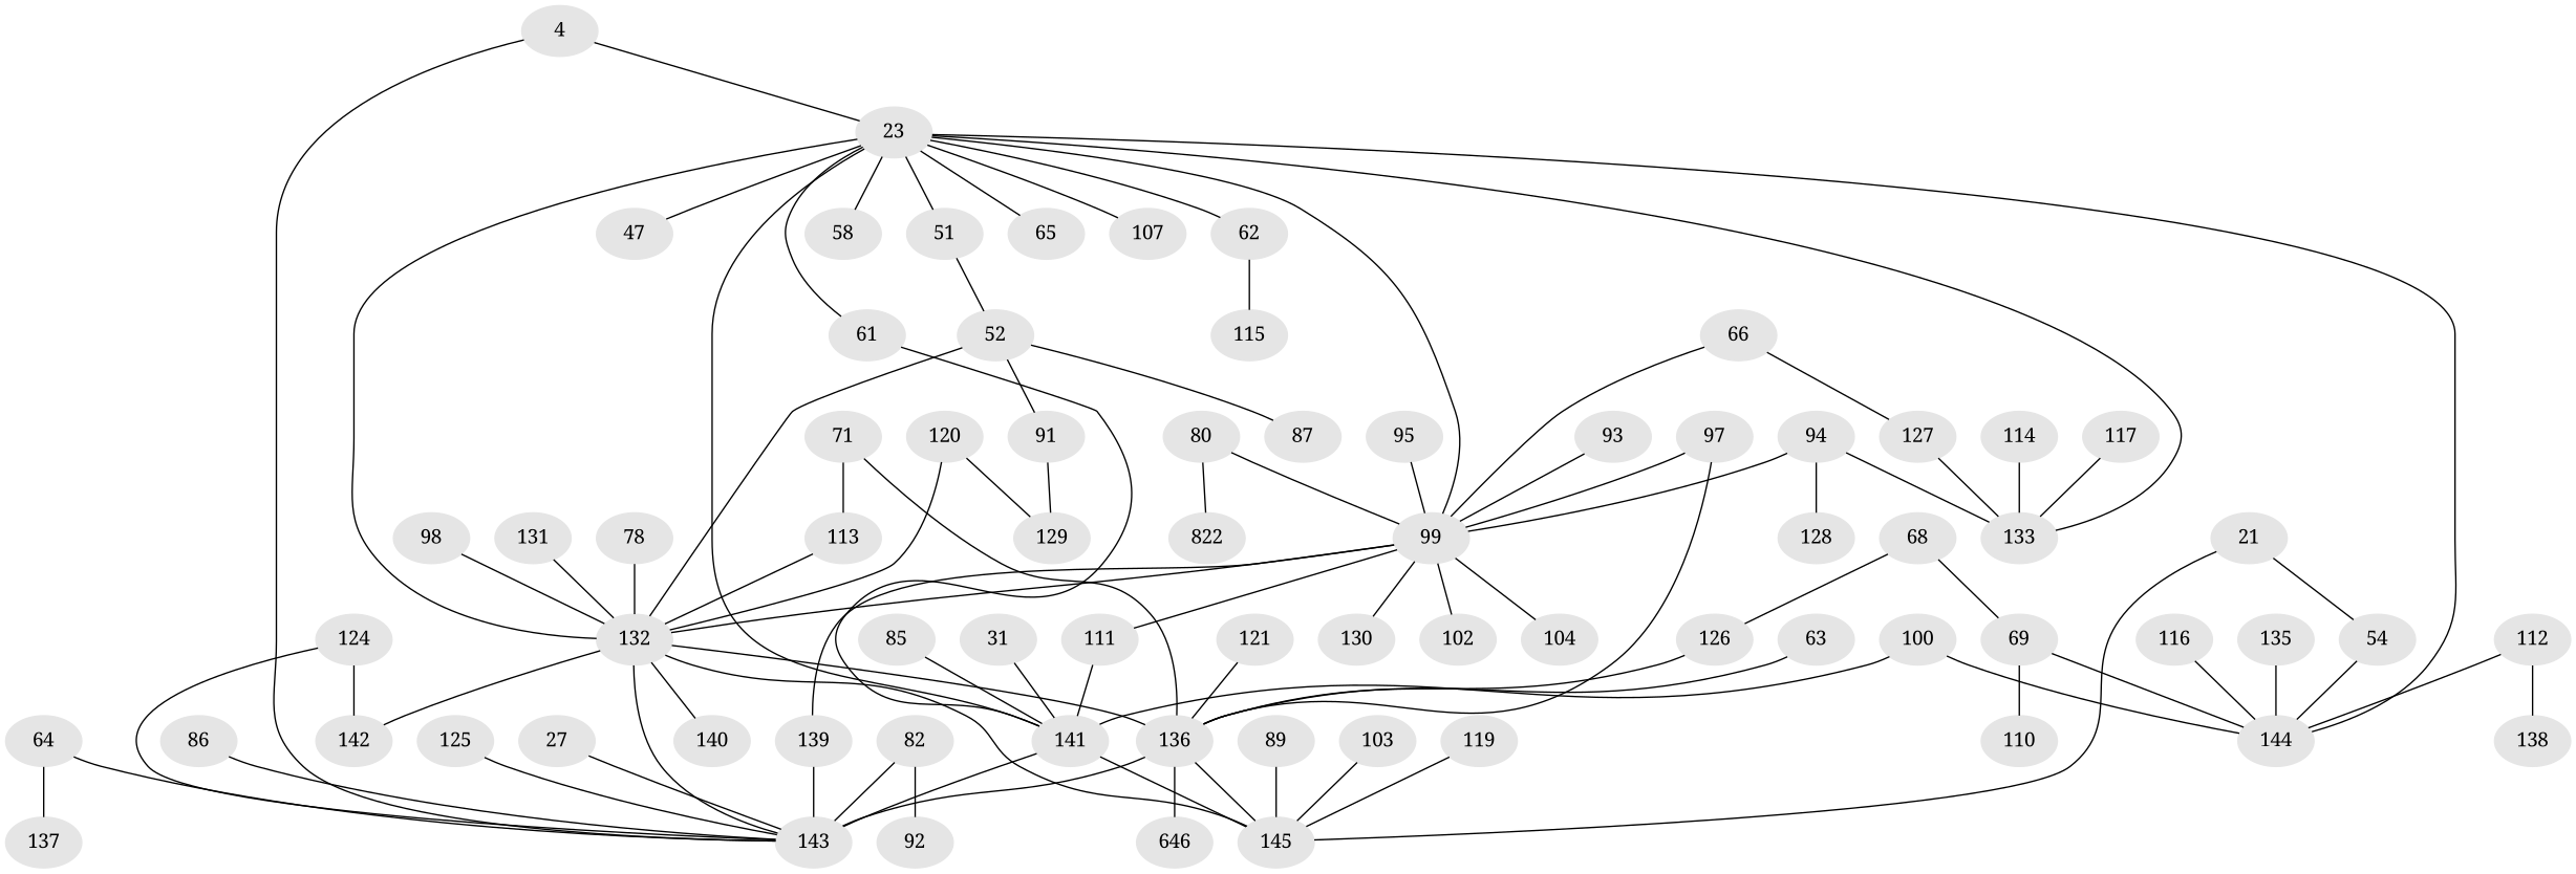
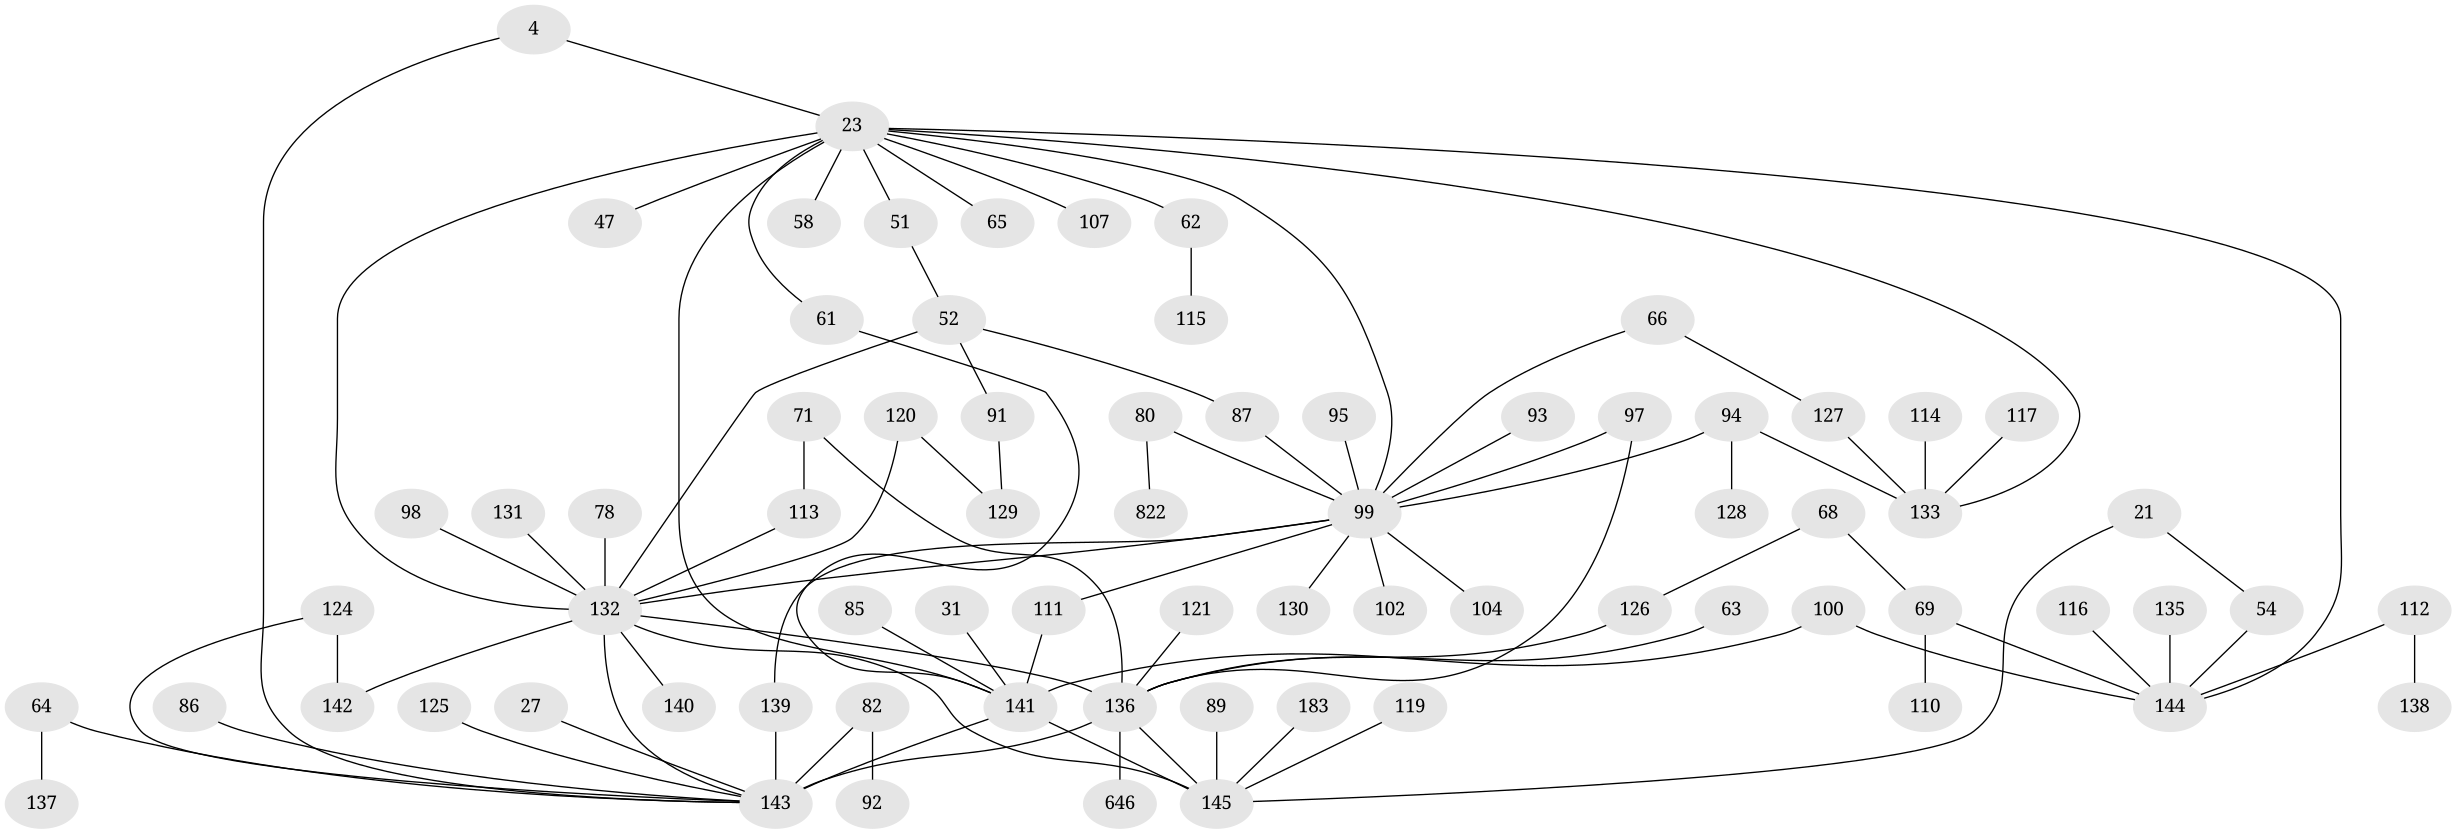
  graph {
    fontname="Noto Serif"
    node [color=gray90 fontname="Noto Serif" style=filled]
    edge [fontname="Noto Serif"]
    23 [super="+3+9+6"]
    47 [super="+10"]
    51
    58
    61
    62
    65
    99 [super="+48+81+75+90"]
    107
    132 [super="+56+101+60+73"]
    133 [super="+105"]
    141 [super="+38+83+134"]
    144 [super="+106+30+45"]
    4
    143 [super="+53+109+118+72"]
    21
    54
    145 [super="+15+79+96"]
    52
    115
    102
    104
    111
    130
    139
    136 [super="+88+41+36+123"]
    142
    140 [super="+84"]
    27
    31
    87
    91
    129
    n34 [label=646]
    63
    64
    137
    66
    127
    69 [super="+57"]
    110
    68
    126
    113 [super="+28"]
    71
    78
    80
    n48 [label=822]
    82
    92
    85
    86
    89
    93
    94
    128
    95
    97
    98
    100
-   103
+   103 [label=183]
    112 [super="+44"]
    138
    114
    116
    117
    119
    120
    121
    124
    125
    131 [super="+76"]
    135
    23 -- 47
    23 -- 51
    23 -- 58
    23 -- 61
    23 -- 62 [weight=3]
    23 -- 65
    23 -- 99 [weight=2]
    23 -- 107
    23 -- 132 [weight=4]
    23 -- 133
    23 -- 141 [weight=2]
    23 -- 144 [weight=2]
    51 -- 52
    61 -- 141
    62 -- 115
    99 -- 132 [weight=2]
    99 -- 102
    99 -- 104
    99 -- 111
    99 -- 130
    99 -- 139
    132 -- 143 [weight=2]
    132 -- 145 [weight=2]
    132 -- 136
    132 -- 142
    132 -- 140 [weight=3]
    141 -- 143 [weight=6]
    141 -- 145
    4 -- 23 [weight=2]
    4 -- 143 [weight=2]
    21 -- 54
    21 -- 145
    54 -- 144
    52 -- 132
    52 -- 87
    52 -- 91
    111 -- 141
    139 -- 143
    136 -- 143 [weight=2]
    136 -- 145
    136 -- n34
    27 -- 143
    31 -- 141
+   87 -- 99
    91 -- 129
    63 -- 136
    64 -- 143
    64 -- 137
    66 -- 99
    66 -- 127
    127 -- 133
    69 -- 144 [weight=2]
    69 -- 110
    68 -- 69
    68 -- 126
    126 -- 136
    113 -- 132
    71 -- 136
    71 -- 113
    78 -- 132
    80 -- 99
    80 -- n48
    82 -- 143
    82 -- 92
    85 -- 141
    86 -- 143
    89 -- 145
    93 -- 99
    94 -- 99
    94 -- 133
    94 -- 128
    95 -- 99
    97 -- 99
    97 -- 136
    98 -- 132
    100 -- 141
    100 -- 144
    103 -- 145
    112 -- 144
    112 -- 138
    114 -- 133
    116 -- 144
    117 -- 133
    119 -- 145
    120 -- 132
    120 -- 129
    121 -- 136
    124 -- 143
    124 -- 142
    125 -- 143
    131 -- 132 [weight=3]
    135 -- 144
  }
